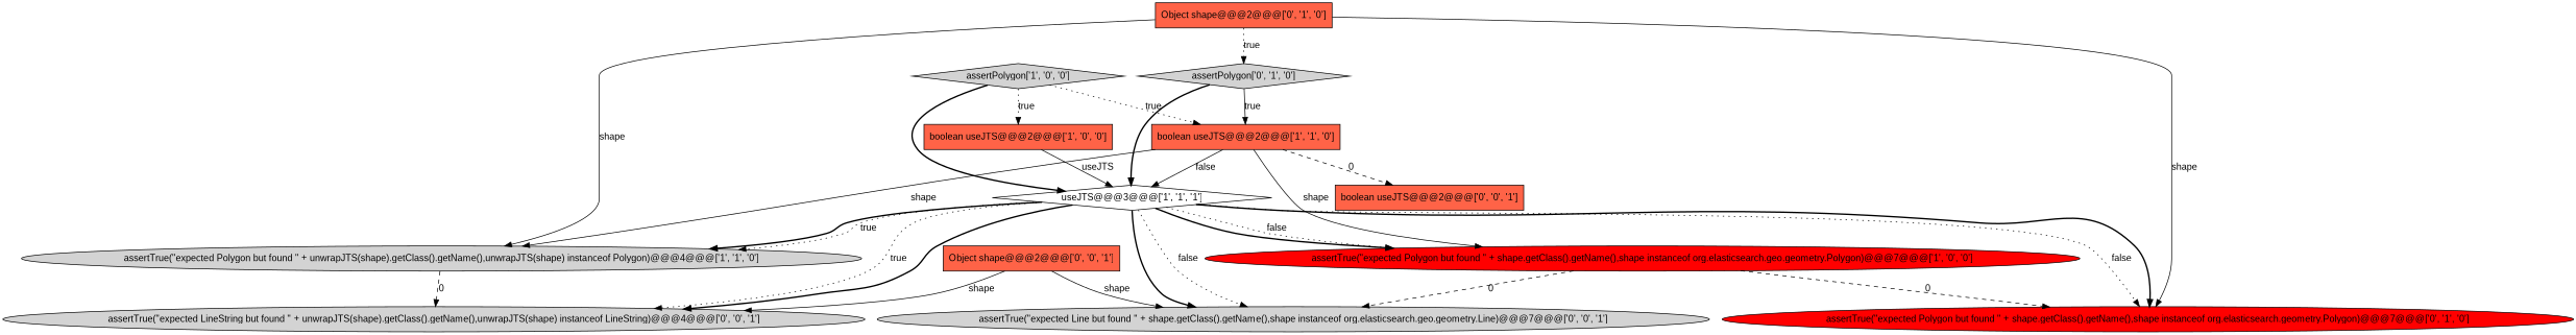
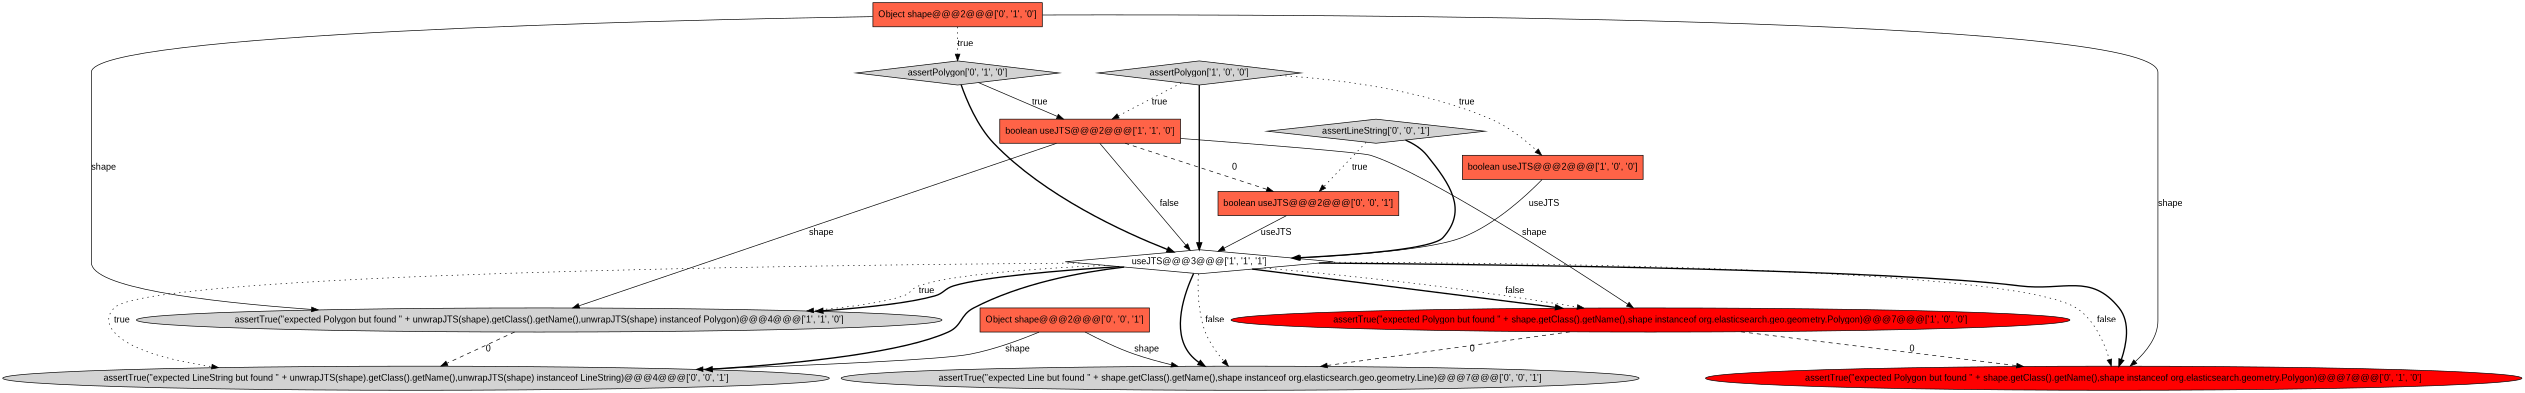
  digraph {
    fontname="Liberation Sans"
    node [fillcolor=lightgray fontname="Liberation Sans" shape=box style=filled]
    edge [fontname="Liberation Sans" style=solid]
    n1 [fillcolor=tomato label="Object shape@@@2@@@['0', '0', '1']"]
    n2 [label="assertTrue(\"expected LineString but found \" + unwrapJTS(shape).getClass().getName(),unwrapJTS(shape) instanceof LineString)@@@4@@@['0', '0', '1']" shape=ellipse]
    n3 [label="assertTrue(\"expected Line but found \" + shape.getClass().getName(),shape instanceof org.elasticsearch.geo.geometry.Line)@@@7@@@['0', '0', '1']" shape=ellipse]
    n4 [fillcolor=tomato label="boolean useJTS@@@2@@@['1', '1', '0']"]
    n5 [fillcolor=tomato label="boolean useJTS@@@2@@@['0', '0', '1']"]
    n6 [label="assertTrue(\"expected Polygon but found \" + unwrapJTS(shape).getClass().getName(),unwrapJTS(shape) instanceof Polygon)@@@4@@@['1', '1', '0']" shape=ellipse]
    n7 [fillcolor=white label="useJTS@@@3@@@['1', '1', '1']" shape=diamond]
    n8 [fillcolor=red label="assertTrue(\"expected Polygon but found \" + shape.getClass().getName(),shape instanceof org.elasticsearch.geo.geometry.Polygon)@@@7@@@['1', '0', '0']" shape=ellipse]
    n9 [fillcolor=red label="assertTrue(\"expected Polygon but found \" + shape.getClass().getName(),shape instanceof org.elasticsearch.geometry.Polygon)@@@7@@@['0', '1', '0']" shape=ellipse]
    n10 [label="assertPolygon['0', '1', '0']" shape=diamond]
    n11 [fillcolor=tomato label="Object shape@@@2@@@['0', '1', '0']"]
    n12 [fillcolor=tomato label="boolean useJTS@@@2@@@['1', '0', '0']"]
    n13 [label="assertPolygon['1', '0', '0']" shape=diamond]
+   n14 [label="assertLineString['0', '0', '1']" shape=diamond]
    n1 -> n2 [label=shape]
    n1 -> n3 [label=shape]
    n4 -> n5 [label=0 style=dashed]
    n4 -> n6 [label=shape]
    n4 -> n7 [label=false]
    n4 -> n8 [label=shape]
+   n5 -> n7 [label=useJTS]
    n6 -> n2 [label=0 style=dashed]
    n7 -> n2 [label=true style=dotted]
    n7 -> n2 [style=bold]
    n7 -> n3 [style=bold]
    n7 -> n3 [label=false style=dotted]
    n7 -> n6 [label=true style=dotted]
    n7 -> n6 [style=bold]
    n7 -> n8 [style=bold]
    n7 -> n8 [label=false style=dotted]
    n7 -> n9 [label=false style=dotted]
    n7 -> n9 [style=bold]
    n8 -> n3 [label=0 style=dashed]
    n8 -> n9 [label=0 style=dashed]
    n10 -> n4 [label=true]
    n10 -> n7 [style=bold]
    n11 -> n6 [label=shape]
    n11 -> n9 [label=shape]
    n11 -> n10 [label=true style=dotted]
    n12 -> n7 [label=useJTS]
    n13 -> n4 [label=true style=dotted]
    n13 -> n7 [style=bold]
    n13 -> n12 [label=true style=dotted]
+   n14 -> n5 [label=true style=dotted]
+   n14 -> n7 [style=bold]
  }
